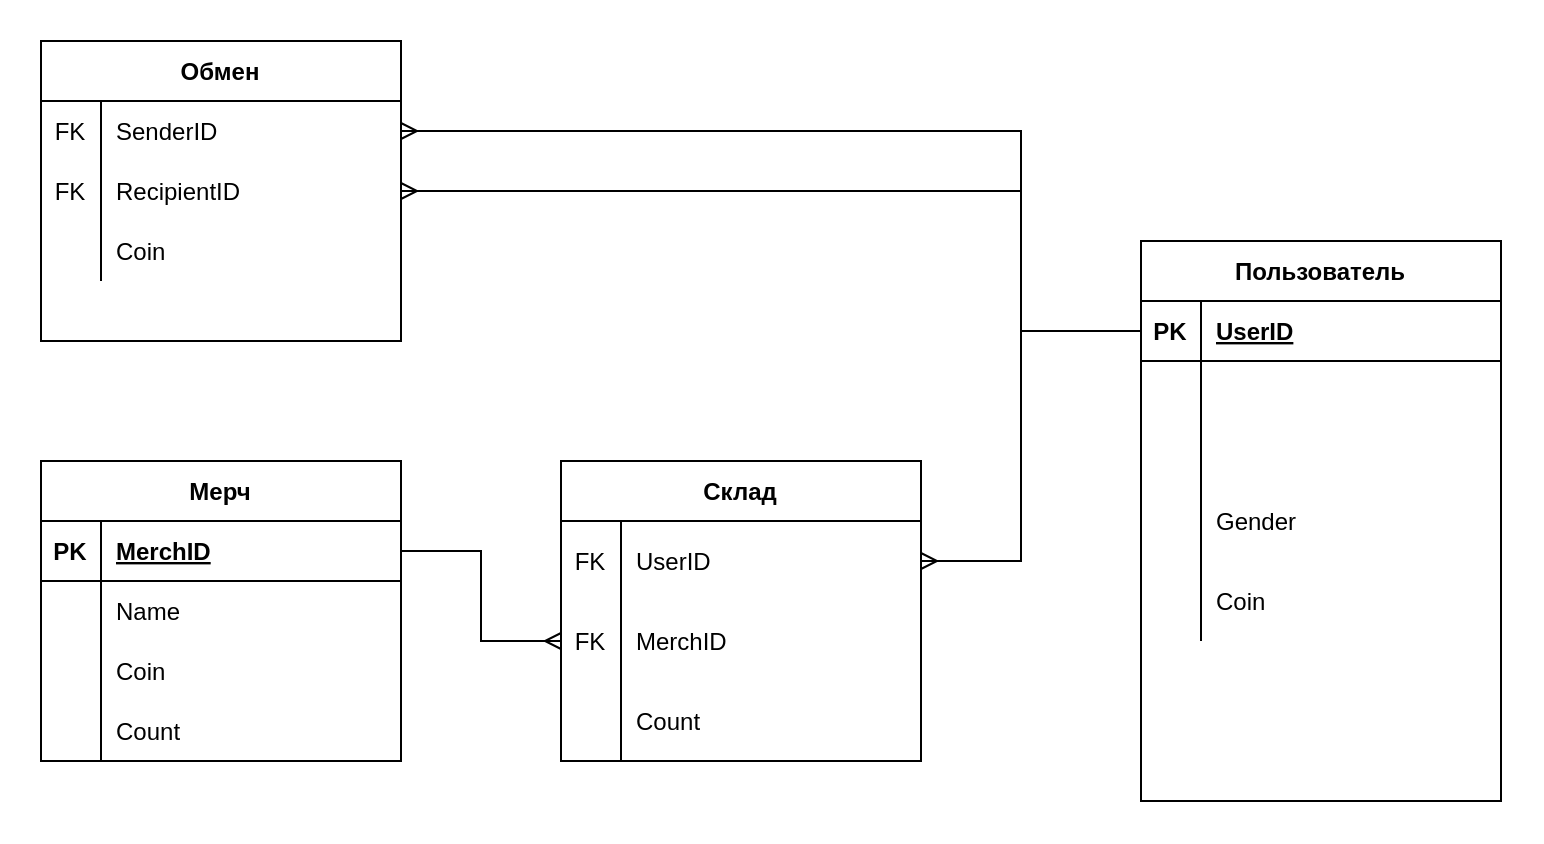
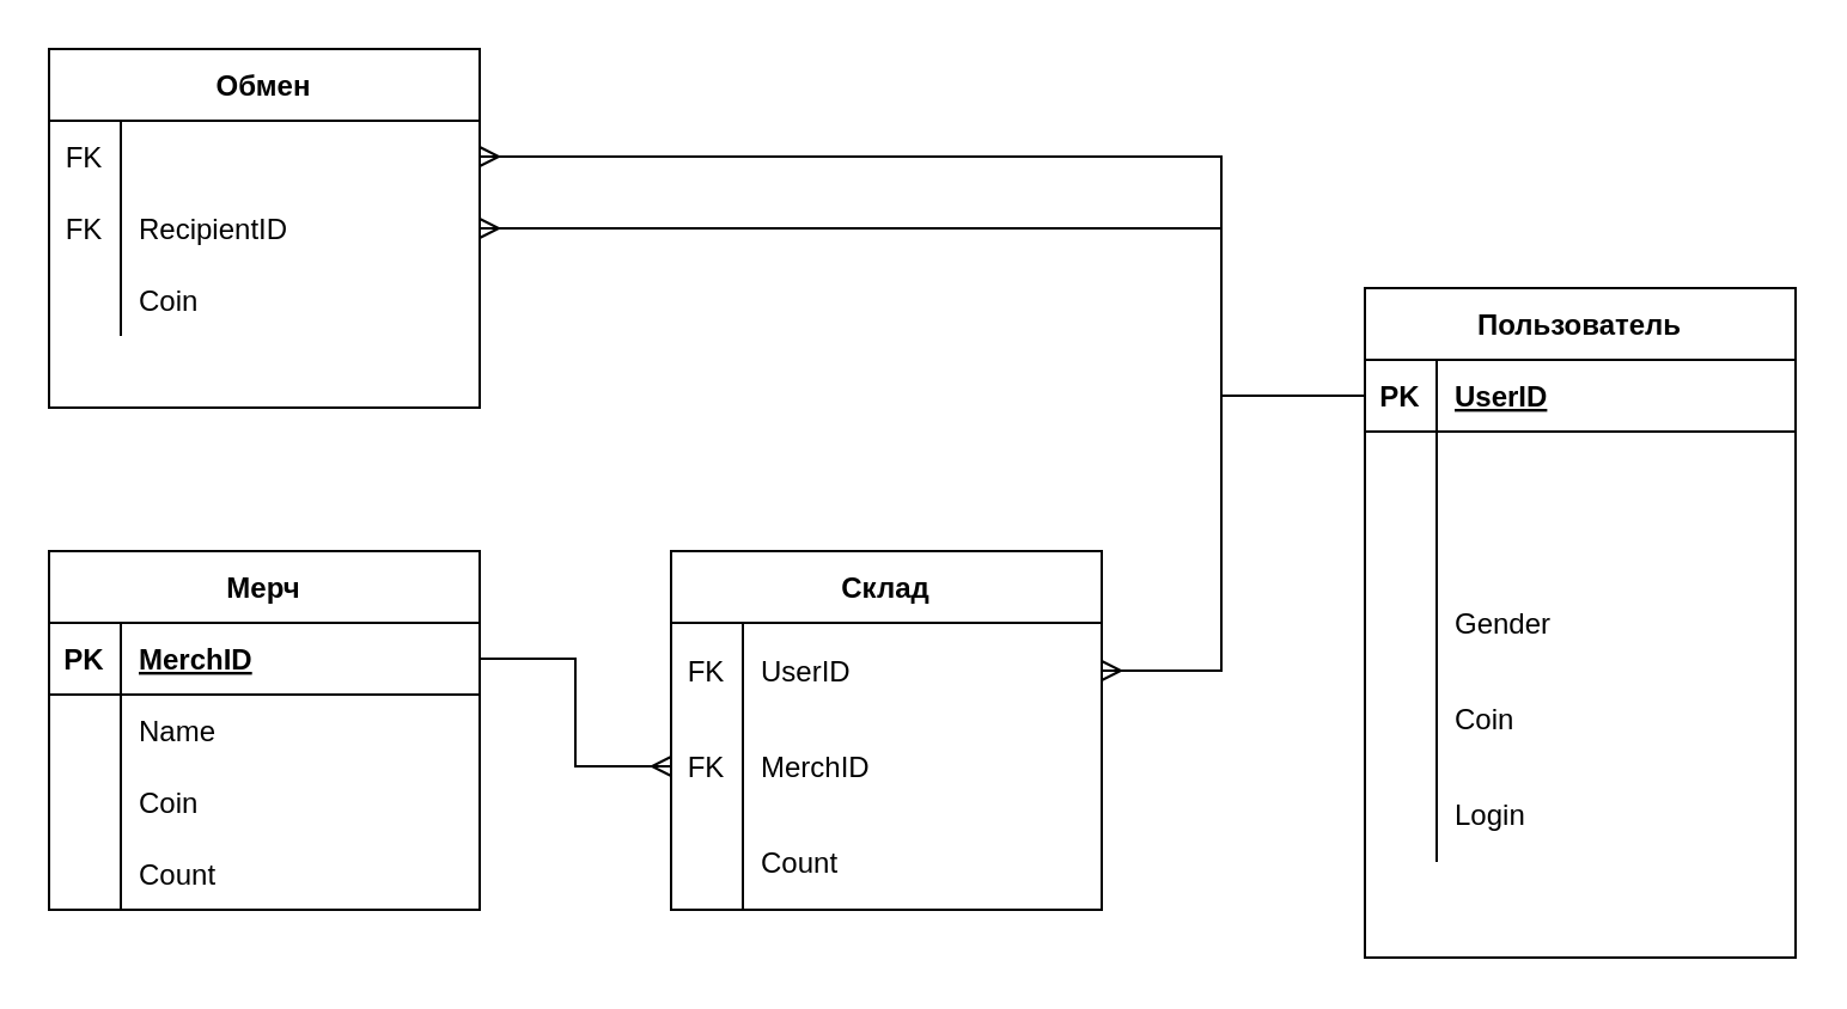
  <mxCell id="0" />
  <mxCell id="1" parent="0" />
  <mxCell id="2" value="Мерч" style="shape=table;startSize=30;container=1;collapsible=1;childLayout=tableLayout;fixedRows=1;rowLines=0;fontStyle=1;align=center;resizeLast=1;" parent="1" vertex="1"><mxGeometry x="20" y="230" width="180" height="150" as="geometry" /></mxCell>
  <mxCell id="3" value="" style="shape=partialRectangle;collapsible=0;dropTarget=0;pointerEvents=0;fillColor=none;top=0;left=0;bottom=1;right=0;points=[[0,0.5],[1,0.5]];portConstraint=eastwest;" parent="2" vertex="1"><mxGeometry y="30" width="180" height="30" as="geometry" /></mxCell>
  <mxCell id="4" value="PK" style="shape=partialRectangle;connectable=0;fillColor=none;top=0;left=0;bottom=0;right=0;fontStyle=1;overflow=hidden;" parent="3" vertex="1"><mxGeometry width="30" height="30" as="geometry"><mxRectangle width="30" height="30" as="alternateBounds" /></mxGeometry></mxCell>
  <mxCell id="5" value="MerchID" style="shape=partialRectangle;connectable=0;fillColor=none;top=0;left=0;bottom=0;right=0;align=left;spacingLeft=6;fontStyle=5;overflow=hidden;" parent="3" vertex="1"><mxGeometry x="30" width="150" height="30" as="geometry"><mxRectangle width="150" height="30" as="alternateBounds" /></mxGeometry></mxCell>
  <mxCell id="6" value="" style="shape=partialRectangle;collapsible=0;dropTarget=0;pointerEvents=0;fillColor=none;top=0;left=0;bottom=0;right=0;points=[[0,0.5],[1,0.5]];portConstraint=eastwest;" parent="2" vertex="1"><mxGeometry y="60" width="180" height="30" as="geometry" /></mxCell>
  <mxCell id="7" value="" style="shape=partialRectangle;connectable=0;fillColor=none;top=0;left=0;bottom=0;right=0;editable=1;overflow=hidden;" parent="6" vertex="1"><mxGeometry width="30" height="30" as="geometry"><mxRectangle width="30" height="30" as="alternateBounds" /></mxGeometry></mxCell>
  <mxCell id="8" value="Name" style="shape=partialRectangle;connectable=0;fillColor=none;top=0;left=0;bottom=0;right=0;align=left;spacingLeft=6;overflow=hidden;" parent="6" vertex="1"><mxGeometry x="30" width="150" height="30" as="geometry"><mxRectangle width="150" height="30" as="alternateBounds" /></mxGeometry></mxCell>
  <mxCell id="9" value="" style="shape=partialRectangle;collapsible=0;dropTarget=0;pointerEvents=0;fillColor=none;top=0;left=0;bottom=0;right=0;points=[[0,0.5],[1,0.5]];portConstraint=eastwest;" parent="2" vertex="1"><mxGeometry y="90" width="180" height="30" as="geometry" /></mxCell>
  <mxCell id="10" value="" style="shape=partialRectangle;connectable=0;fillColor=none;top=0;left=0;bottom=0;right=0;editable=1;overflow=hidden;" parent="9" vertex="1"><mxGeometry width="30" height="30" as="geometry"><mxRectangle width="30" height="30" as="alternateBounds" /></mxGeometry></mxCell>
  <mxCell id="11" value="Сoin" style="shape=partialRectangle;connectable=0;fillColor=none;top=0;left=0;bottom=0;right=0;align=left;spacingLeft=6;overflow=hidden;" parent="9" vertex="1"><mxGeometry x="30" width="150" height="30" as="geometry"><mxRectangle width="150" height="30" as="alternateBounds" /></mxGeometry></mxCell>
  <mxCell id="12" value="" style="shape=partialRectangle;collapsible=0;dropTarget=0;pointerEvents=0;fillColor=none;top=0;left=0;bottom=0;right=0;points=[[0,0.5],[1,0.5]];portConstraint=eastwest;" vertex="1" parent="2"><mxGeometry y="120" width="180" height="30" as="geometry" /></mxCell>
  <mxCell id="13" value="" style="shape=partialRectangle;connectable=0;fillColor=none;top=0;left=0;bottom=0;right=0;editable=1;overflow=hidden;" vertex="1" parent="12"><mxGeometry width="30" height="30" as="geometry"><mxRectangle width="30" height="30" as="alternateBounds" /></mxGeometry></mxCell>
  <mxCell id="14" value="Count" style="shape=partialRectangle;connectable=0;fillColor=none;top=0;left=0;bottom=0;right=0;align=left;spacingLeft=6;overflow=hidden;" vertex="1" parent="12"><mxGeometry x="30" width="150" height="30" as="geometry"><mxRectangle width="150" height="30" as="alternateBounds" /></mxGeometry></mxCell>
  <mxCell id="15" value="Склад" style="shape=table;startSize=30;container=1;collapsible=1;childLayout=tableLayout;fixedRows=1;rowLines=0;fontStyle=1;align=center;resizeLast=1;" parent="1" vertex="1"><mxGeometry x="280" y="230" width="180" height="150" as="geometry" /></mxCell>
  <mxCell id="16" value="" style="shape=partialRectangle;collapsible=0;dropTarget=0;pointerEvents=0;fillColor=none;top=0;left=0;bottom=0;right=0;points=[[0,0.5],[1,0.5]];portConstraint=eastwest;" parent="15" vertex="1"><mxGeometry y="30" width="180" height="40" as="geometry" /></mxCell>
  <mxCell id="17" value="FK" style="shape=partialRectangle;connectable=0;fillColor=none;top=0;left=0;bottom=0;right=0;editable=1;overflow=hidden;" parent="16" vertex="1"><mxGeometry width="30" height="40" as="geometry"><mxRectangle width="30" height="40" as="alternateBounds" /></mxGeometry></mxCell>
  <mxCell id="18" value="UserID" style="shape=partialRectangle;connectable=0;fillColor=none;top=0;left=0;bottom=0;right=0;align=left;spacingLeft=6;overflow=hidden;" parent="16" vertex="1"><mxGeometry x="30" width="150" height="40" as="geometry"><mxRectangle width="150" height="40" as="alternateBounds" /></mxGeometry></mxCell>
  <mxCell id="19" value="" style="shape=partialRectangle;collapsible=0;dropTarget=0;pointerEvents=0;fillColor=none;top=0;left=0;bottom=0;right=0;points=[[0,0.5],[1,0.5]];portConstraint=eastwest;" parent="15" vertex="1"><mxGeometry y="70" width="180" height="40" as="geometry" /></mxCell>
  <mxCell id="20" value="FK" style="shape=partialRectangle;connectable=0;fillColor=none;top=0;left=0;bottom=0;right=0;editable=1;overflow=hidden;" parent="19" vertex="1"><mxGeometry width="30" height="40" as="geometry"><mxRectangle width="30" height="40" as="alternateBounds" /></mxGeometry></mxCell>
  <mxCell id="21" value="MerchID" style="shape=partialRectangle;connectable=0;fillColor=none;top=0;left=0;bottom=0;right=0;align=left;spacingLeft=6;overflow=hidden;" parent="19" vertex="1"><mxGeometry x="30" width="150" height="40" as="geometry"><mxRectangle width="150" height="40" as="alternateBounds" /></mxGeometry></mxCell>
  <mxCell id="22" value="" style="shape=partialRectangle;collapsible=0;dropTarget=0;pointerEvents=0;fillColor=none;top=0;left=0;bottom=0;right=0;points=[[0,0.5],[1,0.5]];portConstraint=eastwest;" parent="15" vertex="1"><mxGeometry y="110" width="180" height="40" as="geometry" /></mxCell>
  <mxCell id="23" value="" style="shape=partialRectangle;connectable=0;fillColor=none;top=0;left=0;bottom=0;right=0;editable=1;overflow=hidden;" parent="22" vertex="1"><mxGeometry width="30" height="40" as="geometry"><mxRectangle width="30" height="40" as="alternateBounds" /></mxGeometry></mxCell>
  <mxCell id="24" value="Count" style="shape=partialRectangle;connectable=0;fillColor=none;top=0;left=0;bottom=0;right=0;align=left;spacingLeft=6;overflow=hidden;" parent="22" vertex="1"><mxGeometry x="30" width="150" height="40" as="geometry"><mxRectangle width="150" height="40" as="alternateBounds" /></mxGeometry></mxCell>
  <mxCell id="25" value="Пользователь" style="shape=table;startSize=30;container=1;collapsible=1;childLayout=tableLayout;fixedRows=1;rowLines=0;fontStyle=1;align=center;resizeLast=1;" parent="1" vertex="1"><mxGeometry x="570" y="120" width="180" height="280" as="geometry" /></mxCell>
  <mxCell id="26" value="" style="shape=partialRectangle;collapsible=0;dropTarget=0;pointerEvents=0;fillColor=none;top=0;left=0;bottom=1;right=0;points=[[0,0.5],[1,0.5]];portConstraint=eastwest;" parent="25" vertex="1"><mxGeometry y="30" width="180" height="30" as="geometry" /></mxCell>
  <mxCell id="27" value="PK" style="shape=partialRectangle;connectable=0;fillColor=none;top=0;left=0;bottom=0;right=0;fontStyle=1;overflow=hidden;" parent="26" vertex="1"><mxGeometry width="30" height="30" as="geometry"><mxRectangle width="30" height="30" as="alternateBounds" /></mxGeometry></mxCell>
  <mxCell id="28" value="UserID" style="shape=partialRectangle;connectable=0;fillColor=none;top=0;left=0;bottom=0;right=0;align=left;spacingLeft=6;fontStyle=5;overflow=hidden;" parent="26" vertex="1"><mxGeometry x="30" width="150" height="30" as="geometry"><mxRectangle width="150" height="30" as="alternateBounds" /></mxGeometry></mxCell>
  <mxCell id="29" value="" style="shape=partialRectangle;collapsible=0;dropTarget=0;pointerEvents=0;fillColor=none;top=0;left=0;bottom=0;right=0;points=[[0,0.5],[1,0.5]];portConstraint=eastwest;" parent="25" vertex="1"><mxGeometry y="60" width="180" height="30" as="geometry" /></mxCell>
  <mxCell id="30" value="" style="shape=partialRectangle;connectable=0;fillColor=none;top=0;left=0;bottom=0;right=0;editable=1;overflow=hidden;" parent="29" vertex="1"><mxGeometry width="30" height="30" as="geometry"><mxRectangle width="30" height="30" as="alternateBounds" /></mxGeometry></mxCell>
  <mxCell id="31" value="" style="shape=partialRectangle;collapsible=0;dropTarget=0;pointerEvents=0;fillColor=none;top=0;left=0;bottom=0;right=0;points=[[0,0.5],[1,0.5]];portConstraint=eastwest;" vertex="1" parent="25"><mxGeometry y="90" width="180" height="30" as="geometry" /></mxCell>
  <mxCell id="32" value="" style="shape=partialRectangle;connectable=0;fillColor=none;top=0;left=0;bottom=0;right=0;editable=1;overflow=hidden;" vertex="1" parent="31"><mxGeometry width="30" height="30" as="geometry"><mxRectangle width="30" height="30" as="alternateBounds" /></mxGeometry></mxCell>
  <mxCell id="33" value="" style="shape=partialRectangle;collapsible=0;dropTarget=0;pointerEvents=0;fillColor=none;top=0;left=0;bottom=0;right=0;points=[[0,0.5],[1,0.5]];portConstraint=eastwest;" parent="25" vertex="1"><mxGeometry y="120" width="180" height="40" as="geometry" /></mxCell>
  <mxCell id="34" value="" style="shape=partialRectangle;connectable=0;fillColor=none;top=0;left=0;bottom=0;right=0;editable=1;overflow=hidden;" parent="33" vertex="1"><mxGeometry width="30" height="40" as="geometry"><mxRectangle width="30" height="40" as="alternateBounds" /></mxGeometry></mxCell>
  <mxCell id="35" value="Gender" style="shape=partialRectangle;connectable=0;fillColor=none;top=0;left=0;bottom=0;right=0;align=left;spacingLeft=6;overflow=hidden;" parent="33" vertex="1"><mxGeometry x="30" width="150" height="40" as="geometry"><mxRectangle width="150" height="40" as="alternateBounds" /></mxGeometry></mxCell>
  <mxCell id="36" value="" style="shape=partialRectangle;collapsible=0;dropTarget=0;pointerEvents=0;fillColor=none;top=0;left=0;bottom=0;right=0;points=[[0,0.5],[1,0.5]];portConstraint=eastwest;" vertex="1" parent="25"><mxGeometry y="160" width="180" height="40" as="geometry" /></mxCell>
  <mxCell id="37" value="" style="shape=partialRectangle;connectable=0;fillColor=none;top=0;left=0;bottom=0;right=0;editable=1;overflow=hidden;" vertex="1" parent="36"><mxGeometry width="30" height="40" as="geometry"><mxRectangle width="30" height="40" as="alternateBounds" /></mxGeometry></mxCell>
  <mxCell id="38" value="Сoin" style="shape=partialRectangle;connectable=0;fillColor=none;top=0;left=0;bottom=0;right=0;align=left;spacingLeft=6;overflow=hidden;" vertex="1" parent="36"><mxGeometry x="30" width="150" height="40" as="geometry"><mxRectangle width="150" height="40" as="alternateBounds" /></mxGeometry></mxCell>
  <mxCell id="39" value="" style="shape=partialRectangle;collapsible=0;dropTarget=0;pointerEvents=0;fillColor=none;top=0;left=0;bottom=0;right=0;points=[[0,0.5],[1,0.5]];portConstraint=eastwest;" parent="25" vertex="1"><mxGeometry y="200" width="180" height="40" as="geometry" /></mxCell>
  <mxCell id="40" value="" style="shape=partialRectangle;connectable=0;fillColor=none;top=0;left=0;bottom=0;right=0;editable=1;overflow=hidden;" parent="39" vertex="1"><mxGeometry width="30" height="40" as="geometry"><mxRectangle width="30" height="40" as="alternateBounds" /></mxGeometry></mxCell>
+ <mxCell id="41" value="Login" style="shape=partialRectangle;connectable=0;fillColor=none;top=0;left=0;bottom=0;right=0;align=left;spacingLeft=6;overflow=hidden;" parent="39" vertex="1"><mxGeometry x="30" width="150" height="40" as="geometry"><mxRectangle width="150" height="40" as="alternateBounds" /></mxGeometry></mxCell>
  <mxCell id="42" value="" style="shape=partialRectangle;collapsible=0;dropTarget=0;pointerEvents=0;fillColor=none;top=0;left=0;bottom=0;right=0;points=[[0,0.5],[1,0.5]];portConstraint=eastwest;" parent="25" vertex="1"><mxGeometry y="240" width="180" height="40" as="geometry" /></mxCell>
  <mxCell id="43" value="" style="shape=partialRectangle;connectable=0;fillColor=none;top=0;left=0;bottom=0;right=0;editable=1;overflow=hidden;" parent="42" vertex="1"><mxGeometry width="30" height="40" as="geometry"><mxRectangle width="30" height="40" as="alternateBounds" /></mxGeometry></mxCell>
  <mxCell id="44" style="edgeStyle=orthogonalEdgeStyle;rounded=0;orthogonalLoop=1;jettySize=auto;html=1;exitX=0;exitY=0.5;exitDx=0;exitDy=0;entryX=1;entryY=0.5;entryDx=0;entryDy=0;strokeColor=default;align=center;verticalAlign=middle;fontFamily=Helvetica;fontSize=11;fontColor=default;labelBackgroundColor=default;endArrow=ERmany;endFill=0;" parent="1" source="26" target="16" edge="1"><mxGeometry relative="1" as="geometry"><Array as="points"><mxPoint x="510" y="165" /><mxPoint x="510" y="280" /></Array></mxGeometry></mxCell>
  <mxCell id="45" value="Обмен" style="shape=table;startSize=30;container=1;collapsible=1;childLayout=tableLayout;fixedRows=1;rowLines=0;fontStyle=1;align=center;resizeLast=1;" parent="1" vertex="1"><mxGeometry x="20" y="20" width="180" height="150" as="geometry" /></mxCell>
  <mxCell id="46" value="" style="shape=partialRectangle;collapsible=0;dropTarget=0;pointerEvents=0;fillColor=none;top=0;left=0;bottom=0;right=0;points=[[0,0.5],[1,0.5]];portConstraint=eastwest;" parent="45" vertex="1"><mxGeometry y="30" width="180" height="30" as="geometry" /></mxCell>
  <mxCell id="47" value="FK" style="shape=partialRectangle;connectable=0;fillColor=none;top=0;left=0;bottom=0;right=0;editable=1;overflow=hidden;" parent="46" vertex="1"><mxGeometry width="30" height="30" as="geometry"><mxRectangle width="30" height="30" as="alternateBounds" /></mxGeometry></mxCell>
- <mxCell id="48" value="SenderID" style="shape=partialRectangle;connectable=0;fillColor=none;top=0;left=0;bottom=0;right=0;align=left;spacingLeft=6;overflow=hidden;" parent="46" vertex="1"><mxGeometry x="30" width="150" height="30" as="geometry"><mxRectangle width="150" height="30" as="alternateBounds" /></mxGeometry></mxCell>
  <mxCell id="49" value="" style="shape=partialRectangle;collapsible=0;dropTarget=0;pointerEvents=0;fillColor=none;top=0;left=0;bottom=0;right=0;points=[[0,0.5],[1,0.5]];portConstraint=eastwest;" parent="45" vertex="1"><mxGeometry y="60" width="180" height="30" as="geometry" /></mxCell>
  <mxCell id="50" value="FK" style="shape=partialRectangle;connectable=0;fillColor=none;top=0;left=0;bottom=0;right=0;editable=1;overflow=hidden;" parent="49" vertex="1"><mxGeometry width="30" height="30" as="geometry"><mxRectangle width="30" height="30" as="alternateBounds" /></mxGeometry></mxCell>
  <mxCell id="51" value="RecipientID" style="shape=partialRectangle;connectable=0;fillColor=none;top=0;left=0;bottom=0;right=0;align=left;spacingLeft=6;overflow=hidden;" parent="49" vertex="1"><mxGeometry x="30" width="150" height="30" as="geometry"><mxRectangle width="150" height="30" as="alternateBounds" /></mxGeometry></mxCell>
  <mxCell id="52" value="" style="shape=partialRectangle;collapsible=0;dropTarget=0;pointerEvents=0;fillColor=none;top=0;left=0;bottom=0;right=0;points=[[0,0.5],[1,0.5]];portConstraint=eastwest;" parent="45" vertex="1"><mxGeometry y="90" width="180" height="30" as="geometry" /></mxCell>
  <mxCell id="53" value="" style="shape=partialRectangle;connectable=0;fillColor=none;top=0;left=0;bottom=0;right=0;editable=1;overflow=hidden;" parent="52" vertex="1"><mxGeometry width="30" height="30" as="geometry"><mxRectangle width="30" height="30" as="alternateBounds" /></mxGeometry></mxCell>
  <mxCell id="54" value="Сoin" style="shape=partialRectangle;connectable=0;fillColor=none;top=0;left=0;bottom=0;right=0;align=left;spacingLeft=6;overflow=hidden;" parent="52" vertex="1"><mxGeometry x="30" width="150" height="30" as="geometry"><mxRectangle width="150" height="30" as="alternateBounds" /></mxGeometry></mxCell>
  <mxCell id="55" value="" style="shape=partialRectangle;collapsible=0;dropTarget=0;pointerEvents=0;fillColor=none;top=0;left=0;bottom=0;right=0;points=[[0,0.5],[1,0.5]];portConstraint=eastwest;" parent="45" vertex="1"><mxGeometry y="120" width="180" height="30" as="geometry" /></mxCell>
  <mxCell id="56" value="" style="shape=partialRectangle;connectable=0;fillColor=none;top=0;left=0;bottom=0;right=0;editable=1;overflow=hidden;" parent="55" vertex="1"><mxGeometry width="30" height="30" as="geometry"><mxRectangle width="30" height="30" as="alternateBounds" /></mxGeometry></mxCell>
  <mxCell id="57" style="edgeStyle=orthogonalEdgeStyle;shape=connector;rounded=0;orthogonalLoop=1;jettySize=auto;html=1;exitX=1;exitY=0.5;exitDx=0;exitDy=0;entryX=0;entryY=0.5;entryDx=0;entryDy=0;strokeColor=default;align=center;verticalAlign=middle;fontFamily=Helvetica;fontSize=11;fontColor=default;labelBackgroundColor=default;endArrow=ERmany;endFill=0;" edge="1" parent="1" source="3" target="19"><mxGeometry relative="1" as="geometry" /></mxCell>
  <mxCell id="58" style="edgeStyle=orthogonalEdgeStyle;shape=connector;rounded=0;orthogonalLoop=1;jettySize=auto;html=1;exitX=0;exitY=0.5;exitDx=0;exitDy=0;entryX=1;entryY=0.5;entryDx=0;entryDy=0;strokeColor=default;align=center;verticalAlign=middle;fontFamily=Helvetica;fontSize=11;fontColor=default;labelBackgroundColor=default;endArrow=ERmany;endFill=0;" edge="1" parent="1" source="26" target="46"><mxGeometry relative="1" as="geometry"><Array as="points"><mxPoint x="510" y="165" /><mxPoint x="510" y="65" /></Array></mxGeometry></mxCell>
  <mxCell id="59" style="edgeStyle=orthogonalEdgeStyle;shape=connector;rounded=0;orthogonalLoop=1;jettySize=auto;html=1;exitX=0;exitY=0.5;exitDx=0;exitDy=0;entryX=1;entryY=0.5;entryDx=0;entryDy=0;strokeColor=default;align=center;verticalAlign=middle;fontFamily=Helvetica;fontSize=11;fontColor=default;labelBackgroundColor=default;endArrow=ERmany;endFill=0;" edge="1" parent="1" source="26" target="49"><mxGeometry relative="1" as="geometry"><Array as="points"><mxPoint x="510" y="165" /><mxPoint x="510" y="95" /></Array></mxGeometry></mxCell>
